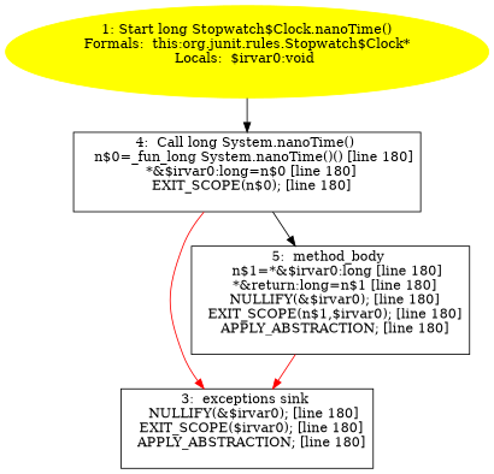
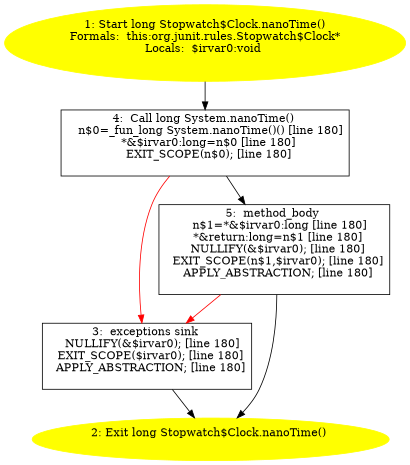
  digraph {
    node [shape=box]
    n1 [color=yellow label="1: Start long Stopwatch$Clock.nanoTime()\nFormals:  this:org.junit.rules.Stopwatch$Clock*\nLocals:  $irvar0:void \n  " style=filled shape=""]
    n2 [label="4:  Call long System.nanoTime() \n   n$0=_fun_long System.nanoTime()() [line 180]\n  *&$irvar0:long=n$0 [line 180]\n  EXIT_SCOPE(n$0); [line 180]\n "]
    n3 [label="3:  exceptions sink \n   NULLIFY(&$irvar0); [line 180]\n  EXIT_SCOPE($irvar0); [line 180]\n  APPLY_ABSTRACTION; [line 180]\n "]
    n4 [label="5:  method_body \n   n$1=*&$irvar0:long [line 180]\n  *&return:long=n$1 [line 180]\n  NULLIFY(&$irvar0); [line 180]\n  EXIT_SCOPE(n$1,$irvar0); [line 180]\n  APPLY_ABSTRACTION; [line 180]\n "]
+   n5 [color=yellow label="2: Exit long Stopwatch$Clock.nanoTime() \n  " style=filled shape=""]
    n1 -> n2
    n2 -> n3 [color=red]
    n2 -> n4
+   n3 -> n5
    n4 -> n3 [color=red]
+   n4 -> n5
  }
